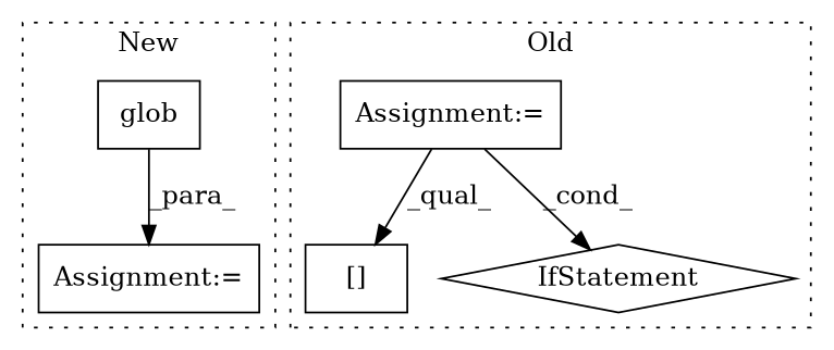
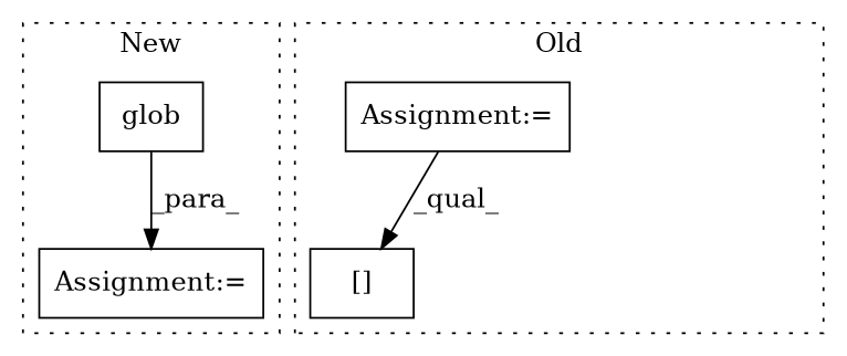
  digraph {
    node [a=7 l=1 shape=box]
    n1 [a=32 l="5,1" label=glob s="6607,6637"]
    n2 [label="Assignment:=" s=6587]
    n3 [a=2 l="13,1" label="[]" s="7350,7364"]
    n4 [label="Assignment:=" s=7186]
-   n5 [a=25 l="4,2" label=IfStatement s="7257,7274" shape=diamond]
    subgraph cluster_1 {
      label=New
      style=dotted
      n1
      n2
    }
    subgraph cluster_2 {
      label=Old
      style=dotted
      n3
      n4
-     n5
    }
    n1 -> n2 [label=_para_]
    n4 -> n3 [label=_qual_]
-   n4 -> n5 [label=_cond_]
  }
